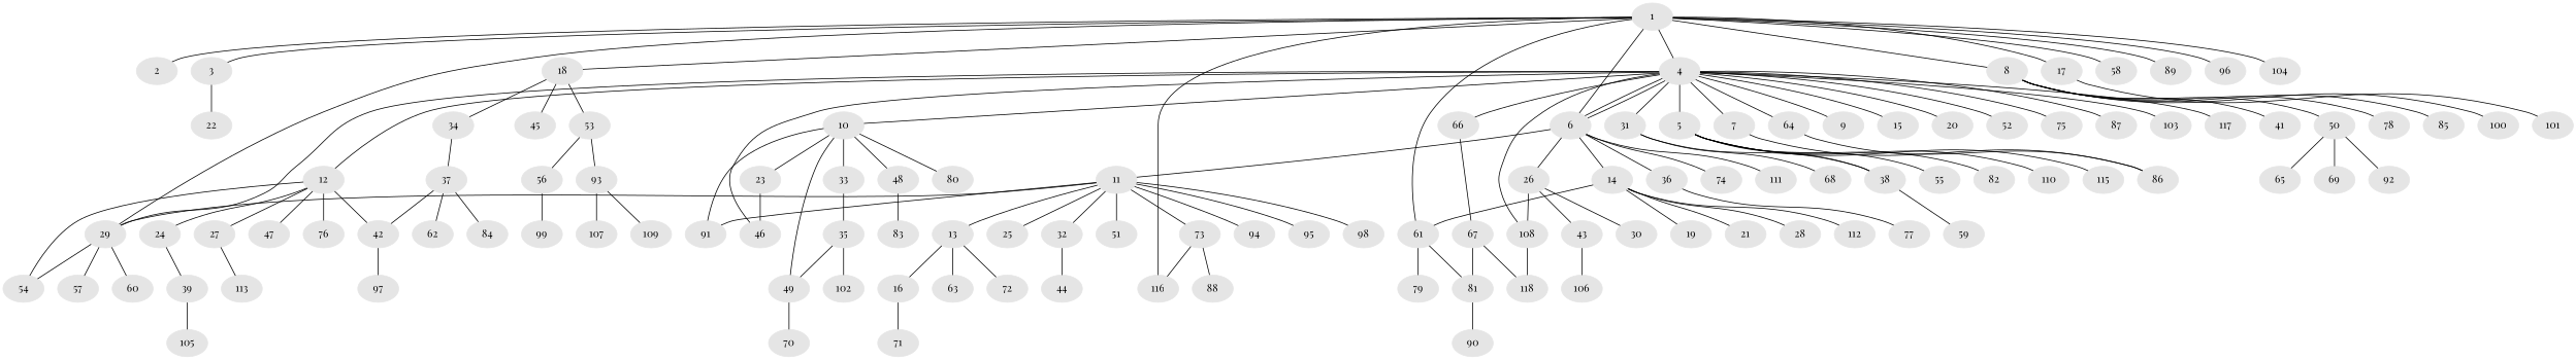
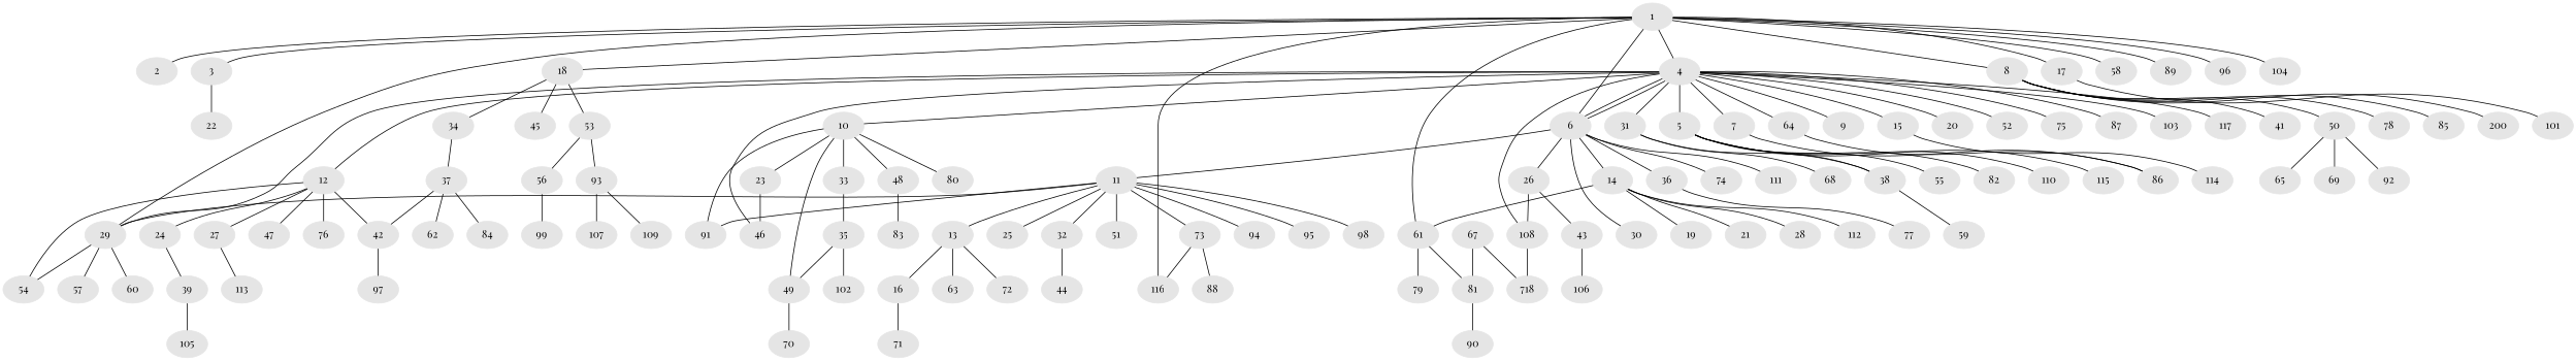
  graph {
    fontname="Playfair Display"
    node [color=gray90 fontname="Playfair Display" style=filled]
    edge [fontname="Playfair Display"]
    1
    2
    3
    4
    6
    8
    17
    18
    29
    58
    61
    89
    96
    104
    116
    22
    5
    7
    9
    10
    12
    15
    20
    31
    46
    52
    64
-   66
    75
    87
    103
    108
    117
    11
    14
    26
    36
    74
    111
    41
    50
    78
    85
-   100
+   100 [label=200]
    101
    34
    45
    53
    54
    57
    60
    79
    81
    38
    55
    82
    110
    115
    86
    23
    33
    48
    49
    80
    91
    24
    27
    42
    47
    76
+   114
    68
    67
-   118
+   118 [label=718]
    59
    13
    25
    32
    51
    73
    94
    95
    98
    19
    21
    28
    112
    30
    43
    77
    65
    69
    92
    35
    83
    70
    16
    63
    72
    44
    88
    39
    113
    97
    71
    37
    56
    93
    105
    106
    102
    62
    84
    99
    107
    109
    90
    1 -- 2
    1 -- 3
    1 -- 4
    1 -- 6
    1 -- 8
    1 -- 17
    1 -- 18
    1 -- 29
    1 -- 58
    1 -- 61
    1 -- 89
    1 -- 96
    1 -- 104
    1 -- 116
    3 -- 22
    4 -- 6
    4 -- 6
    4 -- 29
    4 -- 5
    4 -- 7
    4 -- 9
    4 -- 10
    4 -- 12
    4 -- 15
    4 -- 20
    4 -- 31
    4 -- 46
    4 -- 52
    4 -- 64
-   4 -- 66
    4 -- 75
    4 -- 87
    4 -- 103
    4 -- 108
    4 -- 117
    6 -- 11
    6 -- 14
    6 -- 26
    6 -- 36
    6 -- 74
    6 -- 111
    8 -- 41
    8 -- 50
    8 -- 78
    8 -- 85
    8 -- 100
    17 -- 101
    18 -- 34
    18 -- 45
    18 -- 53
    29 -- 54
    29 -- 57
    29 -- 60
    61 -- 79
    61 -- 81
    5 -- 38
    5 -- 55
    5 -- 82
    5 -- 110
    5 -- 115
    7 -- 86
    10 -- 23
    10 -- 33
    10 -- 48
    10 -- 49
    10 -- 80
    10 -- 91
    12 -- 54
    12 -- 24
    12 -- 27
    12 -- 42
    12 -- 47
    12 -- 76
+   15 -- 114
    31 -- 38
    31 -- 68
    64 -- 86
-   66 -- 67
    108 -- 118
    11 -- 29
    11 -- 91
    11 -- 13
    11 -- 25
    11 -- 32
    11 -- 51
    11 -- 73
    11 -- 94
    11 -- 95
    11 -- 98
    14 -- 61
    14 -- 19
    14 -- 21
    14 -- 28
    14 -- 112
    26 -- 108
-   26 -- 30
+   6 -- 30
    26 -- 43
    36 -- 77
    50 -- 65
    50 -- 69
    50 -- 92
    34 -- 37
    53 -- 56
    53 -- 93
    81 -- 90
    38 -- 59
    23 -- 46
    33 -- 35
    48 -- 83
    49 -- 70
    24 -- 39
    27 -- 113
    42 -- 97
    67 -- 81
    67 -- 118
    13 -- 16
    13 -- 63
    13 -- 72
    32 -- 44
    73 -- 116
    73 -- 88
    43 -- 106
    35 -- 49
    35 -- 102
    16 -- 71
    39 -- 105
    37 -- 42
    37 -- 62
    37 -- 84
    56 -- 99
    93 -- 107
    93 -- 109
  }
